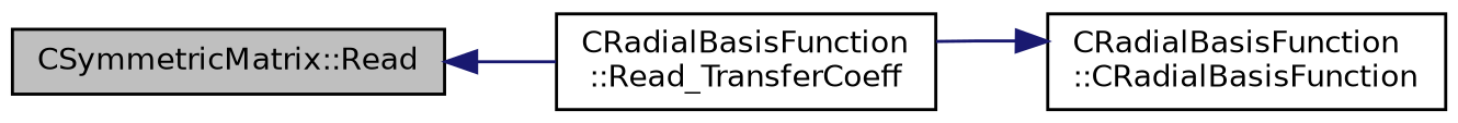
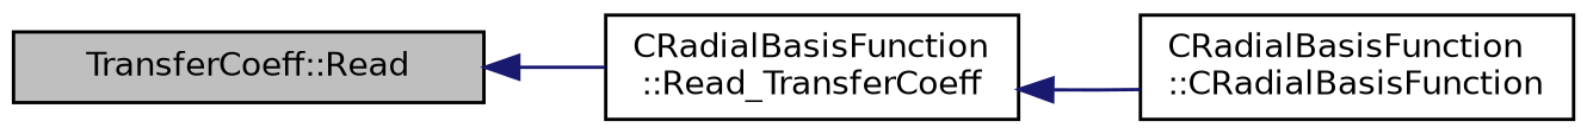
  digraph {
    rankdir=LR
    node [color=black fillcolor=white fontname=Helvetica fontsize=10 shape=record style=filled]
    edge [color=midnightblue dir=back fontname=Helvetica fontsize=10 labelfontname=Helvetica labelfontsize=10 style=solid]
-   n1 [fillcolor=grey75 fontcolor=black height=0.2 label="CSymmetricMatrix::Read" width=0.4]
+   n1 [fillcolor=grey75 fontcolor=black height=0.2 label="TransferCoeff::Read" width=0.4]
    n2 [height=0.2 label="CRadialBasisFunction\l::Read_TransferCoeff" width=0.4]
    n3 [height=0.2 label="CRadialBasisFunction\l::CRadialBasisFunction" width=0.4]
    n1 -> n2
-   n3 -> n2
+   n2 -> n3
  }
